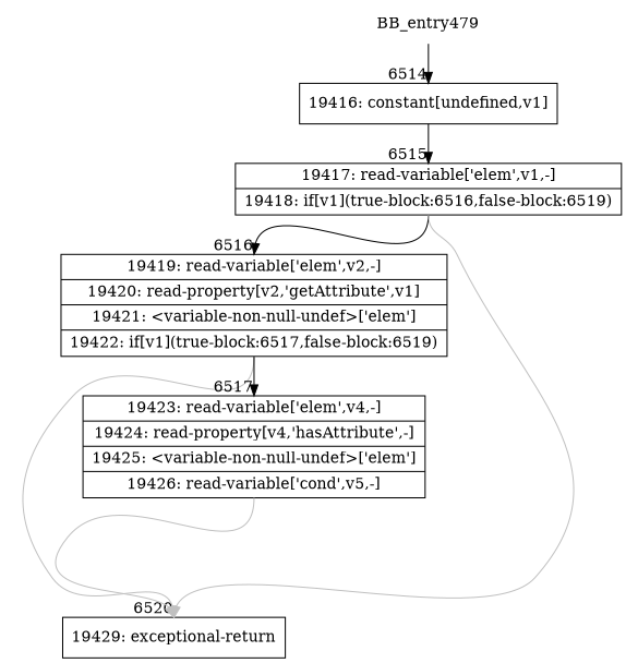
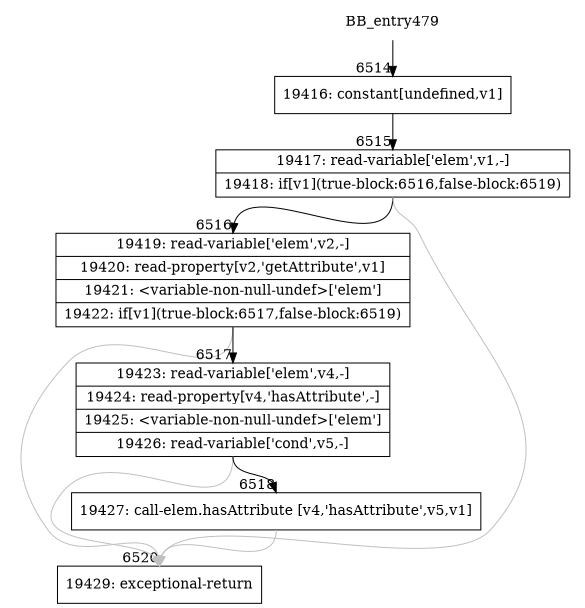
  digraph {
    rankdir=TD
    node [shape=record]
    edge [headport=n tailport=s]
    n1 [label=BB_entry479 shape=none]
    n2 [label="{19416: constant[undefined,v1]}"]
    n3 [label="{19417: read-variable['elem',v1,-]|19418: if[v1](true-block:6516,false-block:6519)}"]
    n4 [label="{19419: read-variable['elem',v2,-]|19420: read-property[v2,'getAttribute',v1]|19421: \<variable-non-null-undef\>['elem']|19422: if[v1](true-block:6517,false-block:6519)}"]
    n5 [label="{19429: exceptional-return}"]
    n6 [label="{19423: read-variable['elem',v4,-]|19424: read-property[v4,'hasAttribute',-]|19425: \<variable-non-null-undef\>['elem']|19426: read-variable['cond',v5,-]}"]
+   n7 [label="{19427: call-elem.hasAttribute [v4,'hasAttribute',v5,v1]}"]
    n1 -> n2 [headlabel="    6514"]
    n2 -> n3 [headlabel="      6515"]
    n3 -> n4 [headlabel="      6516"]
    n3 -> n5 [color=gray headlabel="      6520"]
    n4 -> n5 [color=gray]
    n4 -> n6 [headlabel="      6517"]
    n6 -> n5 [color=gray]
+   n6 -> n7 [headlabel="      6518"]
+   n7 -> n5 [color=gray]
  }
